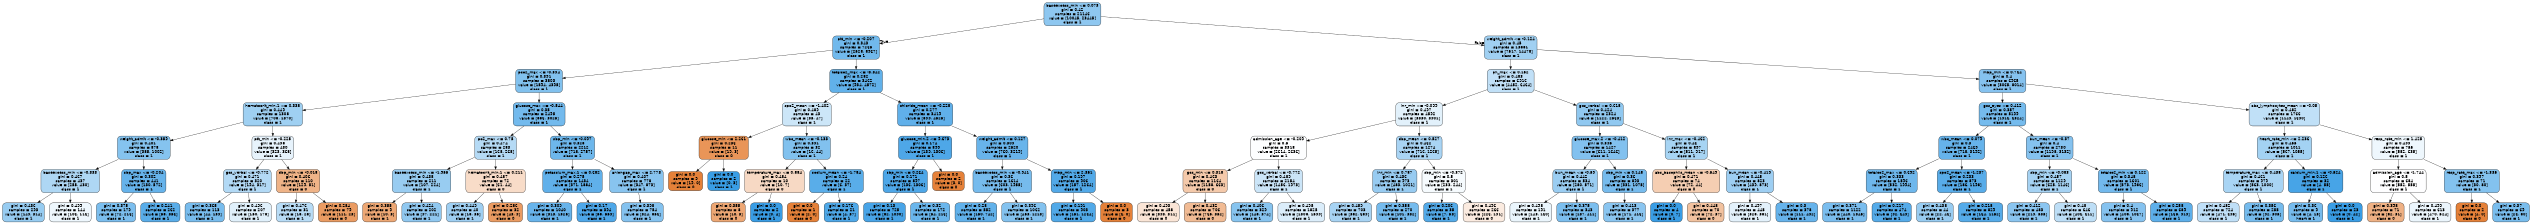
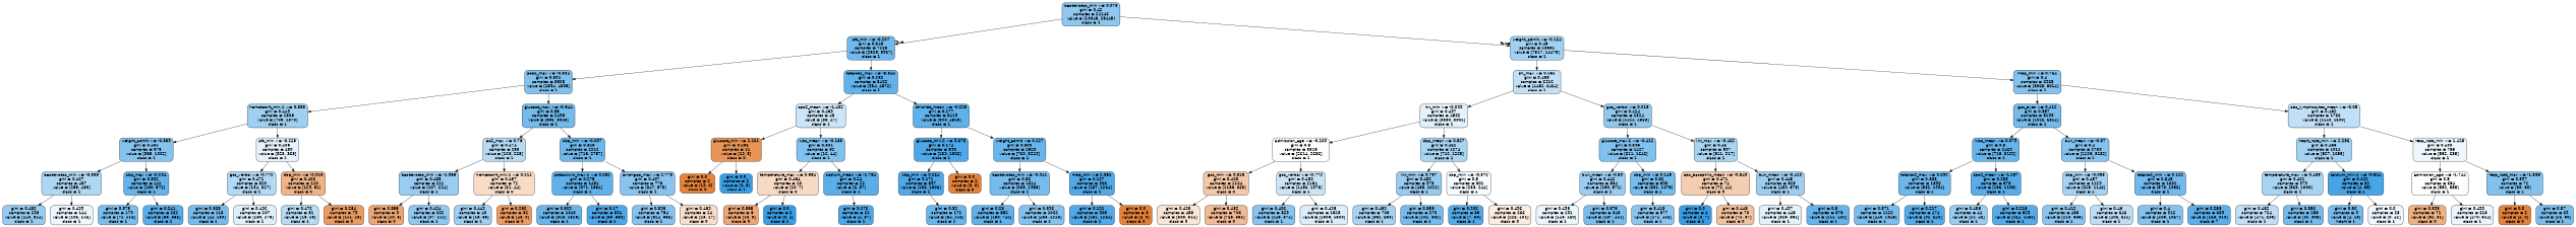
  digraph {
    node [color=black fillcolor="#e58139" fontname=helvetica shape=box style="filled, rounded"]
    edge [fontname=helvetica]
    n1 [fillcolor="#8ec7f0" label="baseexcess_min <= 0.073\ngini = 0.42\nsamples = 21146\nvalue = [10045, 23445]\nclass = 1"]
    n2 [fillcolor="#71b9ec" label="ptt_min <= -0.207\ngini = 0.343\nsamples = 7265\nvalue = [2528, 8967]\nclass = 1"]
    n3 [fillcolor="#a0d0f2" label="weight_admit <= -0.124\ngini = 0.45\nsamples = 13881\nvalue = [7517, 14478]\nclass = 1"]
    n4 [fillcolor="#81c1ee" label="pco2_max <= -0.394\ngini = 0.391\nsamples = 3803\nvalue = [1594, 4395]\nclass = 1"]
    n5 [fillcolor="#61b1ea" label="totalco2_max <= -3.342\ngini = 0.282\nsamples = 3462\nvalue = [934, 4572]\nclass = 1"]
    n6 [fillcolor="#c1e0f7" label="ph_max <= 0.152\ngini = 0.483\nsamples = 6916\nvalue = [4452, 6464]\nclass = 1"]
    n7 [fillcolor="#85c2ef" label="mbp_min <= 0.764\ngini = 0.4\nsamples = 6965\nvalue = [3065, 8014]\nclass = 1"]
    n8 [fillcolor="#9fd0f2" label="hematocrit_min.1 <= 0.338\ngini = 0.449\nsamples = 1308\nvalue = [708, 1370]\nclass = 1"]
    n9 [fillcolor="#73baed" label="glucose_max <= -0.544\ngini = 0.35\nsamples = 2495\nvalue = [886, 3025]\nclass = 1"]
    n10 [fillcolor="#cce6f8" label="spo2_mean <= -1.402\ngini = 0.489\nsamples = 43\nvalue = [35, 47]\nclass = 1"]
    n11 [fillcolor="#60b0ea" label="chloride_mean <= -0.228\ngini = 0.277\nsamples = 3419\nvalue = [899, 4525]\nclass = 1"]
    n12 [fillcolor="#85c3ef" label="weight_admit <= -0.359\ngini = 0.401\nsamples = 878\nvalue = [385, 1002]\nclass = 1"]
    n13 [fillcolor="#e7f3fc" label="ptt_min <= -0.225\ngini = 0.498\nsamples = 430\nvalue = [323, 368]\nclass = 1"]
    n14 [fillcolor="#b5daf5" label="po2_max <= 0.75\ngini = 0.474\nsamples = 283\nvalue = [168, 268]\nclass = 1"]
    n15 [fillcolor="#6db7ec" label="sbp_min <= -0.097\ngini = 0.328\nsamples = 2212\nvalue = [718, 2757]\nclass = 1"]
    n16 [fillcolor="#aed7f4" label="baseexcess_min <= -0.333\ngini = 0.467\nsamples = 437\nvalue = [255, 430]\nclass = 1"]
    n17 [fillcolor="#66b3eb" label="sbp_max <= -0.204\ngini = 0.302\nsamples = 441\nvalue = [130, 572]\nclass = 1"]
    n18 [fillcolor="#b2d9f5" label="gcs_verbal <= -0.772\ngini = 0.471\nsamples = 320\nvalue = [194, 317]\nclass = 1"]
    n19 [fillcolor="#efb387" label="dbp_min <= -0.018\ngini = 0.406\nsamples = 110\nvalue = [129, 51]\nclass = 0"]
    n20 [fillcolor="#97ccf1" label="gini = 0.436\nsamples = 293\nvalue = [149, 314]\nclass = 1"]
    n21 [fillcolor="#eef7fd" label="gini = 0.499\nsamples = 144\nvalue = [106, 116]\nclass = 1"]
    n22 [fillcolor="#7bbeee" label="gini = 0.375\nsamples = 179\nvalue = [72, 216]\nclass = 1"]
    n23 [fillcolor="#59ade9" label="gini = 0.241\nsamples = 262\nvalue = [58, 356]\nclass = 1"]
    n24 [fillcolor="#78bced" label="gini = 0.365\nsamples = 113\nvalue = [44, 139]\nclass = 1"]
    n25 [fillcolor="#e0f0fb" label="gini = 0.496\nsamples = 207\nvalue = [150, 178]\nclass = 1"]
    n26 [fillcolor="#b8dcf6" label="gini = 0.476\nsamples = 31\nvalue = [18, 28]\nclass = 1"]
    n27 [fillcolor="#ea9b62" label="gini = 0.284\nsamples = 79\nvalue = [111, 23]\nclass = 0"]
    n28 [fillcolor="#98ccf1" label="baseexcess_min <= -1.955\ngini = 0.438\nsamples = 211\nvalue = [107, 224]\nclass = 1"]
    n29 [fillcolor="#f8dcc8" label="hematocrit_min.1 <= 0.211\ngini = 0.487\nsamples = 72\nvalue = [61, 44]\nclass = 0"]
    n30 [fillcolor="#60b0ea" label="potassium_max.1 <= 0.682\ngini = 0.275\nsamples = 1434\nvalue = [371, 1884]\nclass = 1"]
    n31 [fillcolor="#88c4ef" label="aniongap_max <= 2.773\ngini = 0.407\nsamples = 778\nvalue = [347, 873]\nclass = 1"]
-   n32 [fillcolor="#eda774" label="gini = 0.355\nsamples = 9\nvalue = [10, 3]\nclass = 1"]
+   n32 [fillcolor="#eda774" label="gini = 0.355\nsamples = 9\nvalue = [10, 3]\nclass = 0"]
    n33 [fillcolor="#90c8f0" label="gini = 0.424\nsamples = 202\nvalue = [97, 221]\nclass = 1"]
    n34 [fillcolor="#9fcff2" label="gini = 0.449\nsamples = 40\nvalue = [18, 35]\nclass = 1"]
    n35 [fillcolor="#ea9b62" label="gini = 0.286\nsamples = 32\nvalue = [43, 9]\nclass = 0"]
    n36 [fillcolor="#68b4eb" label="gini = 0.309\nsamples = 1040\nvalue = [313, 1325]\nclass = 1"]
    n37 [fillcolor="#4ea7e8" label="gini = 0.17\nsamples = 394\nvalue = [58, 559]\nclass = 1"]
    n38 [fillcolor="#84c2ef" label="gini = 0.398\nsamples = 754\nvalue = [324, 856]\nclass = 1"]
+   n39 [fillcolor="#f8decb" label="gini = 0.489\nsamples = 24\nvalue = [23, 17]\nclass = 0"]
    n40 [fillcolor="#e99558" label="glucose_min <= 2.261\ngini = 0.236\nsamples = 11\nvalue = [19, 3]\nclass = 0"]
    n41 [fillcolor="#81c1ee" label="wbc_mean <= -0.133\ngini = 0.391\nsamples = 32\nvalue = [16, 44]\nclass = 1"]
    n42 [fillcolor="#4ea7e8" label="glucose_min.2 <= 9.673\ngini = 0.174\nsamples = 899\nvalue = [139, 1306]\nclass = 1"]
    n43 [fillcolor="#68b4eb" label="weight_admit <= 0.127\ngini = 0.309\nsamples = 2520\nvalue = [760, 3219]\nclass = 1"]
    n44 [label="gini = 0.0\nsamples = 9\nvalue = [19, 0]\nclass = 0"]
    n45 [fillcolor="#399de5" label="gini = 0.0\nsamples = 2\nvalue = [0, 3]\nclass = 1"]
    n46 [fillcolor="#f7d9c4" label="temperature_max <= 0.884\ngini = 0.484\nsamples = 10\nvalue = [10, 7]\nclass = 0"]
    n47 [fillcolor="#59ade9" label="sodium_mean <= -1.784\ngini = 0.24\nsamples = 22\nvalue = [6, 37]\nclass = 1"]
    n48 [fillcolor="#eda774" label="gini = 0.355\nsamples = 8\nvalue = [10, 3]\nclass = 0"]
    n49 [fillcolor="#399de5" label="gini = 0.0\nsamples = 2\nvalue = [0, 4]\nclass = 1"]
-   n50 [label="gini = 0.0\nsamples = 1\nvalue = [2, 0]\nclass = 0"]
    n51 [fillcolor="#4ea8e8" label="gini = 0.176\nsamples = 21\nvalue = [4, 37]\nclass = 1"]
    n52 [fillcolor="#4ea7e8" label="sbp_min <= 0.264\ngini = 0.171\nsamples = 897\nvalue = [136, 1306]\nclass = 1"]
    n53 [label="gini = 0.0\nsamples = 2\nvalue = [3, 0]\nclass = 0"]
    n54 [fillcolor="#76bbed" label="baseexcess_min <= -0.941\ngini = 0.36\nsamples = 1614\nvalue = [603, 1955]\nclass = 1"]
    n55 [fillcolor="#52a9e8" label="mbp_min <= 2.351\ngini = 0.197\nsamples = 906\nvalue = [157, 1264]\nclass = 1"]
-   n56 [fillcolor="#48a4e7" label="gini = 0.13\nsamples = 725\nvalue = [82, 1090]\nclass = 1"]
    n57 [fillcolor="#6ab6ec" label="gini = 0.32\nsamples = 172\nvalue = [54, 216]\nclass = 1"]
    n58 [fillcolor="#61b1ea" label="gini = 0.28\nsamples = 552\nvalue = [150, 742]\nclass = 1"]
    n59 [fillcolor="#83c2ef" label="gini = 0.396\nsamples = 1062\nvalue = [453, 1213]\nclass = 1"]
    n60 [fillcolor="#51a9e8" label="gini = 0.191\nsamples = 903\nvalue = [151, 1264]\nclass = 1"]
    n61 [label="gini = 0.0\nsamples = 3\nvalue = [6, 0]\nclass = 0"]
    n62 [fillcolor="#e2f1fb" label="inr_min <= -0.099\ngini = 0.497\nsamples = 4592\nvalue = [3330, 3901]\nclass = 1"]
    n63 [fillcolor="#90c8f0" label="gcs_verbal <= 0.618\ngini = 0.424\nsamples = 2324\nvalue = [1122, 2563]\nclass = 1"]
    n64 [fillcolor="#75bbed" label="gcs_eyes <= 0.412\ngini = 0.357\nsamples = 5199\nvalue = [1916, 6324]\nclass = 1"]
    n65 [fillcolor="#c0e0f7" label="abs_lymphocytes_mean <= -0.05\ngini = 0.482\nsamples = 1766\nvalue = [1149, 1690]\nclass = 1"]
    n66 [fillcolor="#fdfeff" label="admission_age <= -0.209\ngini = 0.5\nsamples = 3318\nvalue = [2614, 2636]\nclass = 1"]
    n67 [fillcolor="#a9d4f4" label="dbp_mean <= 0.527\ngini = 0.462\nsamples = 1274\nvalue = [716, 1265]\nclass = 1"]
    n68 [fillcolor="#82c1ef" label="glucose_max.2 <= -0.412\ngini = 0.395\nsamples = 1427\nvalue = [611, 1646]\nclass = 1"]
    n69 [fillcolor="#a7d4f3" label="inr_max <= -0.462\ngini = 0.46\nsamples = 897\nvalue = [511, 917]\nclass = 1"]
    n70 [fillcolor="#f4c9aa" label="gcs_min <= 0.318\ngini = 0.463\nsamples = 1164\nvalue = [1158, 663]\nclass = 0"]
    n71 [fillcolor="#cbe5f8" label="gcs_verbal <= -0.772\ngini = 0.489\nsamples = 2154\nvalue = [1456, 1973]\nclass = 1"]
    n72 [fillcolor="#97cbf1" label="inr_min <= 0.787\ngini = 0.436\nsamples = 973\nvalue = [483, 1021]\nclass = 1"]
    n73 [fillcolor="#f6fbfe" label="sbp_min <= -0.372\ngini = 0.5\nsamples = 301\nvalue = [233, 244]\nclass = 1"]
    n74 [fillcolor="#fae5d6" label="gini = 0.493\nsamples = 458\nvalue = [393, 311]\nclass = 0"]
    n75 [fillcolor="#f1bb94" label="gini = 0.432\nsamples = 706\nvalue = [765, 352]\nclass = 0"]
    n76 [fillcolor="#87c4ef" label="gini = 0.406\nsamples = 329\nvalue = [148, 374]\nclass = 1"]
    n77 [fillcolor="#dbedfa" label="gini = 0.495\nsamples = 1825\nvalue = [1308, 1599]\nclass = 1"]
    n78 [fillcolor="#a7d3f3" label="gini = 0.459\nsamples = 703\nvalue = [382, 689]\nclass = 1"]
    n79 [fillcolor="#75bbed" label="gini = 0.358\nsamples = 270\nvalue = [101, 332]\nclass = 1"]
    n80 [fillcolor="#53aae8" label="gini = 0.206\nsamples = 35\nvalue = [7, 53]\nclass = 1"]
    n81 [fillcolor="#fbebe0" label="gini = 0.496\nsamples = 266\nvalue = [226, 191]\nclass = 0"]
    n82 [fillcolor="#9acdf2" label="bun_mean <= -0.59\ngini = 0.442\nsamples = 534\nvalue = [280, 571]\nclass = 1"]
    n83 [fillcolor="#76bbed" label="sbp_min <= 0.148\ngini = 0.36\nsamples = 893\nvalue = [331, 1075]\nclass = 1"]
    n84 [fillcolor="#f5ceb2" label="abs_basophils_mean <= -0.549\ngini = 0.471\nsamples = 74\nvalue = [72, 44]\nclass = 0"]
    n85 [fillcolor="#9dcef2" label="bun_mean <= -0.419\ngini = 0.445\nsamples = 823\nvalue = [439, 873]\nclass = 1"]
    n86 [fillcolor="#eaf5fc" label="gini = 0.498\nsamples = 191\nvalue = [143, 160]\nclass = 1"]
    n87 [fillcolor="#7bbeee" label="gini = 0.375\nsamples = 343\nvalue = [137, 411]\nclass = 1"]
-   n88 [fillcolor="#8ac5f0" label="gini = 0.413\nsamples = 377\nvalue = [171, 416]\nclass = 1"]
+   n88 [fillcolor="#8ac5f0" label="gini = 3.413\nsamples = 377\nvalue = [171, 416]\nclass = 1"]
    n89 [fillcolor="#399de5" label="gini = 0.0\nsamples = 4\nvalue = [0, 7]\nclass = 1"]
    n90 [fillcolor="#f2c29f" label="gini = 0.448\nsamples = 70\nvalue = [72, 37]\nclass = 0"]
    n91 [fillcolor="#e3f1fb" label="gini = 0.497\nsamples = 445\nvalue = [328, 381]\nclass = 1"]
    n92 [fillcolor="#66b3eb" label="gini = 0.3\nsamples = 378\nvalue = [111, 492]\nclass = 1"]
    n93 [fillcolor="#66b3eb" label="wbc_mean <= 0.079\ngini = 0.3\nsamples = 2469\nvalue = [718, 3192]\nclass = 1"]
    n94 [fillcolor="#85c2ef" label="bun_mean <= -0.37\ngini = 0.4\nsamples = 2730\nvalue = [1198, 3132]\nclass = 1"]
    n95 [fillcolor="#a3d2f3" label="heart_rate_min <= 2.236\ngini = 0.455\nsamples = 1011\nvalue = [567, 1055]\nclass = 1"]
    n96 [fillcolor="#eef7fd" label="resp_rate_min <= 1.425\ngini = 0.499\nsamples = 755\nvalue = [582, 635]\nclass = 1"]
    n97 [fillcolor="#6eb7ec" label="totalco2_max <= 0.692\ngini = 0.333\nsamples = 1596\nvalue = [532, 1994]\nclass = 1"]
    n98 [fillcolor="#58ace9" label="spo2_mean <= -1.237\ngini = 0.233\nsamples = 873\nvalue = [186, 1198]\nclass = 1"]
    n99 [fillcolor="#a5d2f3" label="sbp_min <= -0.083\ngini = 0.457\nsamples = 1129\nvalue = [625, 1146]\nclass = 1"]
    n100 [fillcolor="#72b9ed" label="totalco2_min <= 0.122\ngini = 0.348\nsamples = 1601\nvalue = [573, 1986]\nclass = 1"]
    n101 [fillcolor="#7abdee" label="gini = 0.371\nsamples = 1122\nvalue = [440, 1345]\nclass = 1"]
    n102 [fillcolor="#55abe9" label="gini = 0.217\nsamples = 474\nvalue = [92, 649]\nclass = 1"]
    n103 [fillcolor="#98ccf1" label="gini = 0.438\nsamples = 44\nvalue = [22, 46]\nclass = 1"]
    n104 [fillcolor="#55abe9" label="gini = 0.218\nsamples = 829\nvalue = [164, 1152]\nclass = 1"]
    n105 [fillcolor="#8ac5f0" label="gini = 0.412\nsamples = 483\nvalue = [219, 535]\nclass = 1"]
    n106 [fillcolor="#bddef6" label="gini = 0.48\nsamples = 646\nvalue = [406, 611]\nclass = 1"]
    n107 [fillcolor="#85c2ef" label="gini = 0.4\nsamples = 912\nvalue = [408, 1067]\nclass = 1"]
-   n108 [fillcolor="#5dafea" label="gini = 0.258\nsamples = 689\nvalue = [165, 919]\nclass = 1"]
+   n108 [fillcolor="#5dafea" label="gini = 0.258\nsamples = 689\nvalue = [165, 919]\nclass = 7"]
    n109 [fillcolor="#a8d4f4" label="temperature_max <= 0.438\ngini = 0.461\nsamples = 979\nvalue = [563, 1000]\nclass = 1"]
    n110 [fillcolor="#47a4e7" label="calcium_min.1 <= -0.524\ngini = 0.126\nsamples = 32\nvalue = [4, 55]\nclass = 1"]
    n111 [fillcolor="#fefeff" label="admission_age <= -1.744\ngini = 0.5\nsamples = 684\nvalue = [552, 555]\nclass = 1"]
    n112 [fillcolor="#83c2ef" label="resp_rate_max <= -1.335\ngini = 0.397\nsamples = 71\nvalue = [30, 80]\nclass = 1"]
    n113 [fillcolor="#bfdff7" label="gini = 0.482\nsamples = 724\nvalue = [471, 695]\nclass = 1"]
    n114 [fillcolor="#75bbed" label="gini = 0.356\nsamples = 255\nvalue = [92, 305]\nclass = 1"]
    n115 [fillcolor="#76bbed" label="gini = 0.36\nsamples = 9\nvalue = [4, 13]\nheart = 1"]
-   n116 [fillcolor="#399de5" label="gini = 0.0\nsamples = 23\nvalue = [0, 42]\nclass = 1"]
+   n116 [fillcolor="#eef7fd" label="gini = 0.0\nsamples = 23\nvalue = [0, 42]\nclass = 1"]
    n117 [fillcolor="#efb184" label="gini = 0.398\nsamples = 71\nvalue = [82, 31]\nclass = 0"]
    n118 [fillcolor="#ebf5fc" label="gini = 0.499\nsamples = 613\nvalue = [470, 524]\nclass = 1"]
    n119 [label="gini = 0.0\nsamples = 2\nvalue = [4, 0]\nclass = 0"]
    n120 [fillcolor="#79bded" label="gini = 0.37\nsamples = 69\nvalue = [26, 80]\nclass = 1"]
    n1 -> n2 [headlabel=True labelangle=45 labeldistance=2.5]
    n1 -> n3 [headlabel=False labelangle=-45 labeldistance=2.5]
    n2 -> n4
    n2 -> n5
    n3 -> n6
    n3 -> n7
    n4 -> n8
    n4 -> n9
    n5 -> n10
    n5 -> n11
    n6 -> n62
    n6 -> n63
    n7 -> n64
    n7 -> n65
    n8 -> n12
    n8 -> n13
    n9 -> n14
    n9 -> n15
    n10 -> n40
    n10 -> n41
    n11 -> n42
    n11 -> n43
    n12 -> n16
    n12 -> n17
    n13 -> n18
    n13 -> n19
    n14 -> n28
    n14 -> n29
    n15 -> n30
    n15 -> n31
    n16 -> n20
    n16 -> n21
    n17 -> n22
    n17 -> n23
    n18 -> n24
    n18 -> n25
    n19 -> n26
    n19 -> n27
    n28 -> n32
    n28 -> n33
    n29 -> n34
    n29 -> n35
    n30 -> n36
    n30 -> n37
    n31 -> n38
+   n31 -> n39
    n40 -> n44
    n40 -> n45
    n41 -> n46
    n41 -> n47
    n42 -> n52
    n42 -> n53
    n43 -> n54
    n43 -> n55
    n46 -> n48
    n46 -> n49
-   n47 -> n50
    n47 -> n51
-   n52 -> n56
    n52 -> n57
    n54 -> n58
    n54 -> n59
    n55 -> n60
    n55 -> n61
    n62 -> n66
    n62 -> n67
    n63 -> n68
    n63 -> n69
    n64 -> n93
    n64 -> n94
    n65 -> n95
    n65 -> n96
    n66 -> n70
    n66 -> n71
    n67 -> n72
    n67 -> n73
    n68 -> n82
    n68 -> n83
    n69 -> n84
    n69 -> n85
    n70 -> n74
    n70 -> n75
    n71 -> n76
    n71 -> n77
    n72 -> n78
    n72 -> n79
    n73 -> n80
    n73 -> n81
    n82 -> n86
    n82 -> n87
    n83 -> n88
    n84 -> n89
    n84 -> n90
    n85 -> n91
    n85 -> n92
    n93 -> n97
    n93 -> n98
    n94 -> n99
    n94 -> n100
    n95 -> n109
    n95 -> n110
    n96 -> n111
    n96 -> n112
    n97 -> n101
    n97 -> n102
    n98 -> n103
    n98 -> n104
    n99 -> n105
    n99 -> n106
    n100 -> n107
    n100 -> n108
    n109 -> n113
    n109 -> n114
    n110 -> n115
    n110 -> n116
    n111 -> n117
    n111 -> n118
    n112 -> n119
    n112 -> n120
  }
